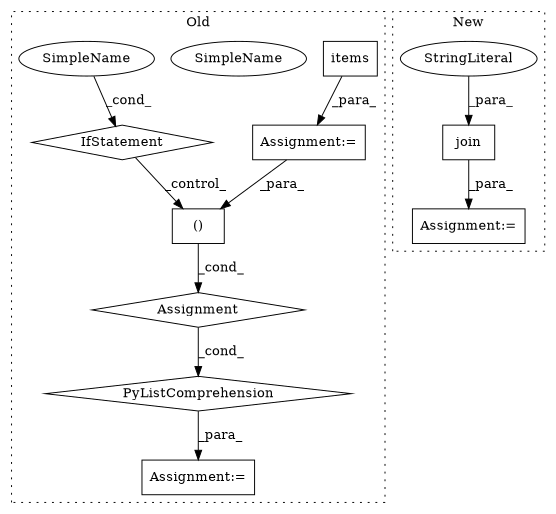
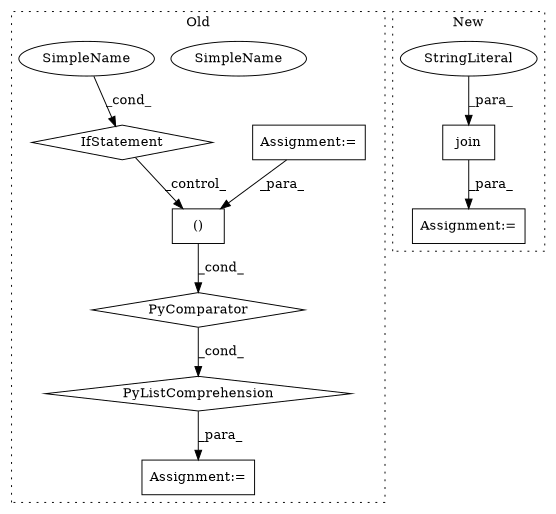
  digraph {
    node [a=7 l=5 s=6086 shape=box]
-   n1 [a=32 l=7 label=items s=6100]
    n2 [l=30 label="Assignment:="]
-   n3 [a=113 l=29 label=Assignment s=6331 shape=diamond]
+   n3 [a=113 l=29 label=PyComparator s=6331 shape=diamond]
    n4 [l=2 label="Assignment:=" s=6180]
    n5 [a=109 l=158 label=PyListComprehension s=6210 shape=diamond]
    n6 [a=106 l=15 label="()" s=5978]
    n7 [a=25 l=30 label=IfStatement shape=diamond]
    n8 [a=42 label=SimpleName s=6111 shape=ellipse]
    n9 [a=42 label=SimpleName s=6111 shape=ellipse]
    n10 [a=32 l="5,1" label=join s="6869,6884"]
    n11 [l=2 label="Assignment:=" s=6860]
    n12 [a=45 label=StringLiteral s=6863 shape=ellipse]
    subgraph cluster_1 {
      label=Old
      style=dotted
-     n1
      n2
      n3
      n4
      n5
      n6
      n7
      n8
      n9
    }
    subgraph cluster_2 {
      label=New
      style=dotted
      n10
      n11
      n12
    }
-   n1 -> n2 [label=_para_]
    n2 -> n6 [label=_para_]
    n3 -> n5 [label=_cond_]
    n5 -> n4 [label=_para_]
    n6 -> n3 [label=_cond_]
    n7 -> n6 [label=_control_]
    n9 -> n7 [label=_cond_]
    n10 -> n11 [label=_para_]
    n12 -> n10 [label=_para_]
  }
